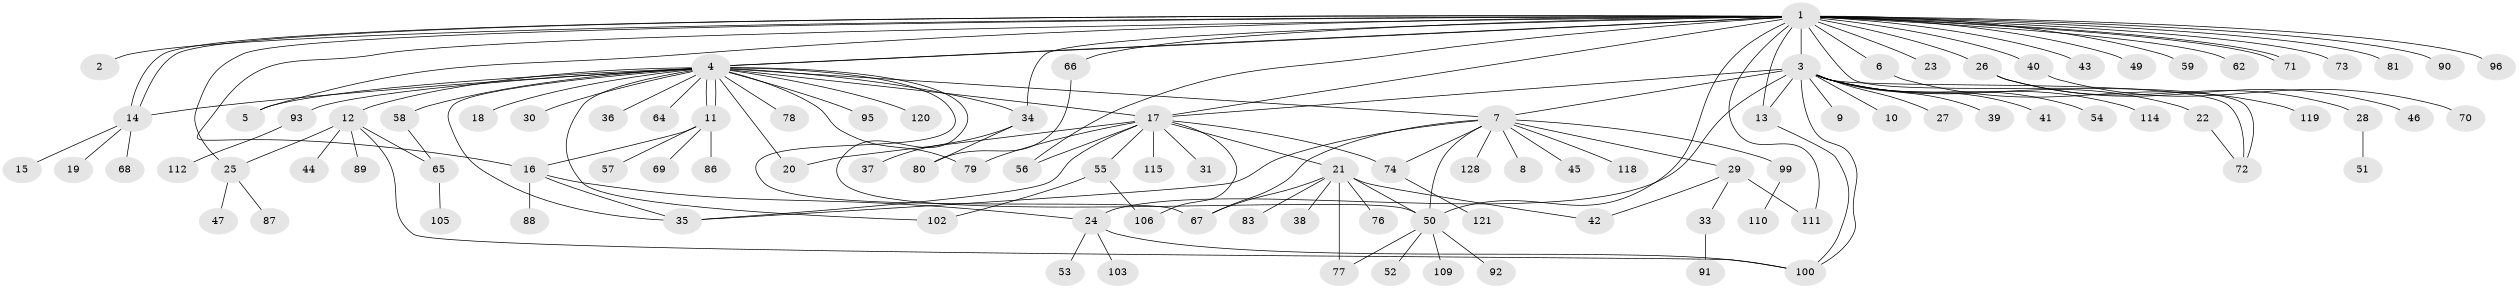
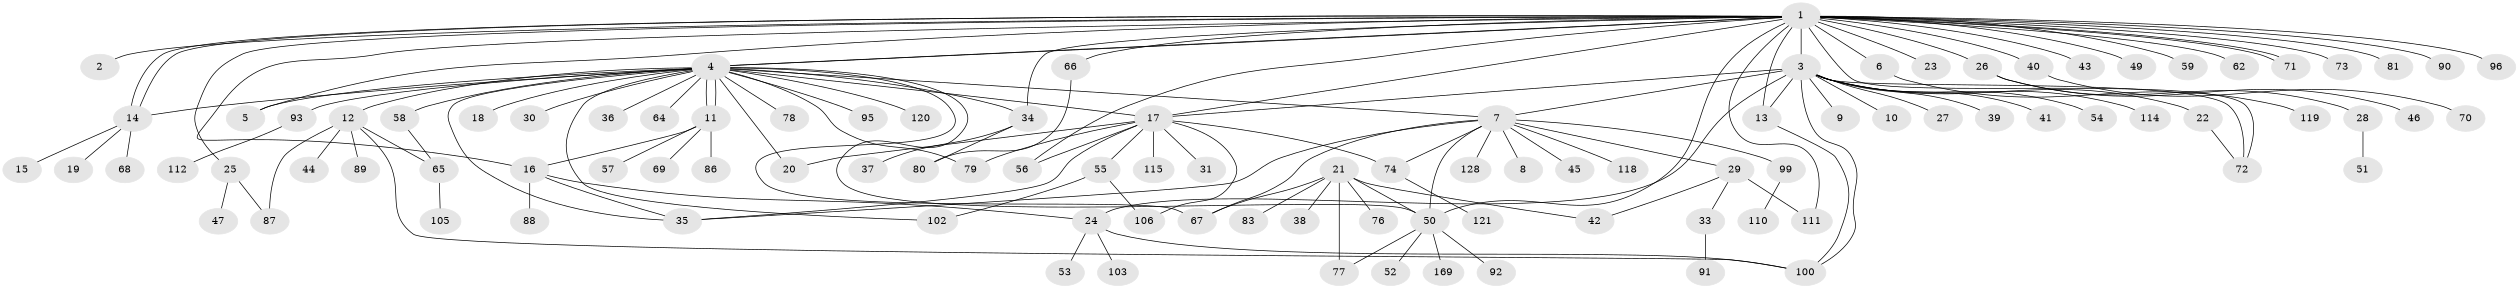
  graph {
    node [color=gray90 style=filled]
    1 [super="+63"]
    2
    3 [super="+126"]
    4 [super="+32"]
    5
    6
    13
    14 [super="+127"]
    16 [super="+85"]
    17 [super="+61"]
    23
    25 [super="+60"]
    26 [super="+48"]
    34
    40
    43
    49
    50 [super="+82"]
    56 [super="+108"]
    59
    62
    66
    71
    72
    73
    81
    90
    96
    111
    7 [super="+125"]
    9
    10
    22
    24
    27
    39
    41
    54
    100 [super="+101"]
    114
    11 [super="+104"]
    12 [super="+113"]
    18
    20 [super="+107"]
    30
    35 [super="+123"]
    36
    58 [super="+94"]
    64
    67
    78
    79 [super="+98"]
    93
    95
    102
    120
    119
    15
    19
    68
    88
    74 [super="+75"]
    21 [super="+124"]
    31
    55 [super="+97"]
    106
    115
    47
    87
    28
    46
    37
    80 [super="+117"]
    70
    77
    52
    92
-   109
+   109 [label=169]
    8
    29 [super="+116"]
    45
    99
    118
    128
    53
    103
    57
    69
    86
    44
    65 [super="+84"]
    89
    112
    42
    33
    121
    110
    105
    38
    76
    83
    51
    91
    1 -- 2
    1 -- 3
    1 -- 4
    1 -- 4
    1 -- 5
    1 -- 6
    1 -- 13
    1 -- 14
    1 -- 14
    1 -- 16
    1 -- 17
    1 -- 23
    1 -- 25
    1 -- 26
    1 -- 34
    1 -- 40
    1 -- 43
    1 -- 49
    1 -- 50
    1 -- 56
    1 -- 59
    1 -- 62
    1 -- 66
    1 -- 71
    1 -- 71
    1 -- 72
    1 -- 73
    1 -- 81
    1 -- 90
    1 -- 96
    1 -- 111
    3 -- 13
    3 -- 17
    3 -- 72
    3 -- 7
    3 -- 9
    3 -- 10
    3 -- 22
    3 -- 24
    3 -- 27
    3 -- 39
    3 -- 41
    3 -- 54
    3 -- 100
    3 -- 114
    4 -- 5
    4 -- 14
    4 -- 17
    4 -- 34
    4 -- 50
    4 -- 7
    4 -- 11
    4 -- 11
    4 -- 12
    4 -- 18
    4 -- 20
    4 -- 30
    4 -- 35
    4 -- 36
    4 -- 58
    4 -- 64
    4 -- 67
    4 -- 78
    4 -- 79
    4 -- 93
    4 -- 95
    4 -- 102
    4 -- 120
    6 -- 119
    13 -- 100
    14 -- 15
    14 -- 19
    14 -- 68
    16 -- 24
    16 -- 35
    16 -- 88
    17 -- 56
    17 -- 20
    17 -- 35
    17 -- 79
    17 -- 74
-   17 -- 21
    17 -- 31
    17 -- 55
    17 -- 106
    17 -- 115
    25 -- 47
    25 -- 87
    26 -- 28
    26 -- 46
    34 -- 37
    34 -- 80
    40 -- 70
    50 -- 77
    50 -- 52
    50 -- 92
    50 -- 109
    66 -- 80
    7 -- 50
    7 -- 35
    7 -- 67
    7 -- 74
    7 -- 8
    7 -- 29
    7 -- 45
    7 -- 99
    7 -- 118
    7 -- 128
    22 -- 72
    24 -- 100
    24 -- 53
    24 -- 103
    11 -- 16
    11 -- 57
    11 -- 69
    11 -- 86
-   12 -- 25
+   12 -- 87
    12 -- 100
    12 -- 44
    12 -- 65
    12 -- 89
    58 -- 65
    93 -- 112
    74 -- 121
    21 -- 50
    21 -- 67
    21 -- 77
    21 -- 42
    21 -- 38
    21 -- 76
    21 -- 83
    55 -- 102
    55 -- 106
    28 -- 51
    29 -- 111
    29 -- 42
    29 -- 33
    99 -- 110
    65 -- 105
    33 -- 91
  }
